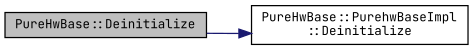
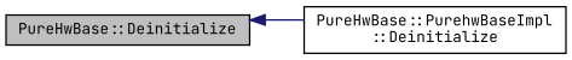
  digraph {
    rankdir=LR
    fontname="JetBrains Mono"
    node [color=black fontname="JetBrains Mono" fontsize=10 shape=record style=filled]
    n1 [fillcolor=grey75 fontcolor=black height=0.2 label="PureHwBase::Deinitialize" width=0.4]
    n2 [fillcolor=white height=0.2 label="PureHwBase::PurehwBaseImpl\l::Deinitialize" width=0.4]
-   n1 -> n2 [color=midnightblue fontname="JetBrains Mono" fontsize=10 labelfontname=Helvetica labelfontsize=10 style=solid]
+   n2 -> n1 [color=midnightblue fontname="JetBrains Mono" fontsize=10 labelfontname=Helvetica labelfontsize=10 style=solid]
  }
